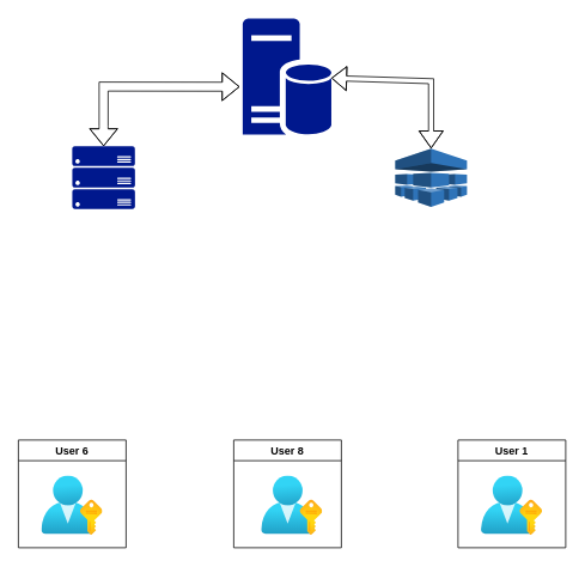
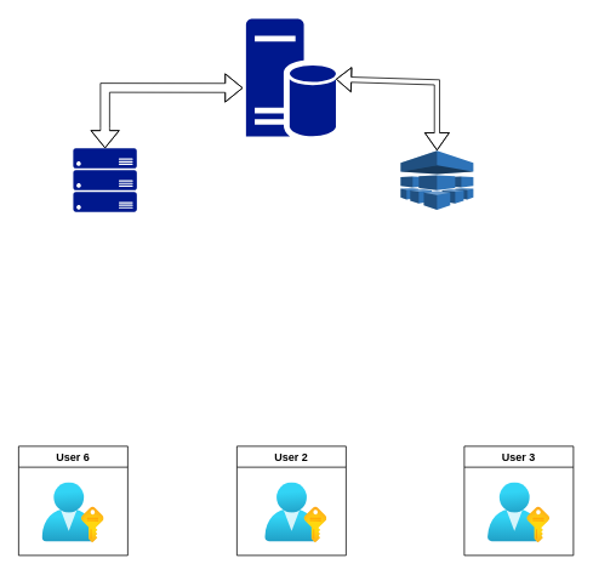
  <mxCell id="0" />
  <mxCell id="1" parent="0" />
  <mxCell id="2" value="" style="sketch=0;aspect=fixed;pointerEvents=1;shadow=0;dashed=0;html=1;strokeColor=none;labelPosition=center;verticalLabelPosition=bottom;verticalAlign=top;align=center;fillColor=#00188D;shape=mxgraph.azure.server_rack" vertex="1" parent="1"><mxGeometry x="80" y="162.5" width="70" height="70" as="geometry" /></mxCell>
  <mxCell id="3" value="" style="sketch=0;aspect=fixed;pointerEvents=1;shadow=0;dashed=0;html=1;strokeColor=none;labelPosition=center;verticalLabelPosition=bottom;verticalAlign=top;align=center;fillColor=#00188D;shape=mxgraph.mscae.enterprise.database_server" vertex="1" parent="1"><mxGeometry x="270" y="20" width="98.8" height="130" as="geometry" /></mxCell>
  <mxCell id="4" value="" style="outlineConnect=0;dashed=0;verticalLabelPosition=bottom;verticalAlign=top;align=center;html=1;shape=mxgraph.aws3.machine_learning;fillColor=#2E73B8;gradientColor=none;" vertex="1" parent="1"><mxGeometry x="440" y="165" width="80" height="65" as="geometry" /></mxCell>
  <mxCell id="5" value="" style="shape=flexArrow;endArrow=classic;startArrow=classic;html=1;rounded=0;entryX=0.5;entryY=0;entryDx=0;entryDy=0;entryPerimeter=0;width=5.714;startSize=5.157;" edge="1" parent="1" source="3" target="4"><mxGeometry width="100" height="100" relative="1" as="geometry"><mxPoint x="340" y="300" as="sourcePoint" /><mxPoint x="440" y="200" as="targetPoint" /><Array as="points"><mxPoint x="480" y="90" /></Array></mxGeometry></mxCell>
  <mxCell id="6" value="" style="shape=flexArrow;endArrow=classic;startArrow=classic;html=1;rounded=0;exitX=0.5;exitY=0;exitDx=0;exitDy=0;exitPerimeter=0;entryX=-0.034;entryY=0.586;entryDx=0;entryDy=0;entryPerimeter=0;" edge="1" parent="1" source="2" target="3"><mxGeometry width="100" height="100" relative="1" as="geometry"><mxPoint x="340" y="300" as="sourcePoint" /><mxPoint x="440" y="200" as="targetPoint" /><Array as="points"><mxPoint x="115" y="140" /><mxPoint x="115" y="96" /></Array></mxGeometry></mxCell>
  <mxCell id="7" value="User 6" style="swimlane;fillColor=none;" vertex="1" parent="1"><mxGeometry x="20" y="490" width="120" height="120" as="geometry" /></mxCell>
  <mxCell id="8" value="" style="aspect=fixed;html=1;points=[];align=center;image;fontSize=12;image=img/lib/azure2/azure_stack/User_Subscriptions.svg;fillColor=none;" vertex="1" parent="7"><mxGeometry x="26" y="40" width="68" height="66" as="geometry" /></mxCell>
- <mxCell id="9" value="User 8" style="swimlane;fillColor=none;" vertex="1" parent="1"><mxGeometry x="260" y="490" width="120" height="120" as="geometry" /></mxCell>
+ <mxCell id="9" value="User 2" style="swimlane;fillColor=none;" vertex="1" parent="1"><mxGeometry x="260" y="490" width="120" height="120" as="geometry" /></mxCell>
  <mxCell id="10" value="" style="aspect=fixed;html=1;points=[];align=center;image;fontSize=12;image=img/lib/azure2/azure_stack/User_Subscriptions.svg;fillColor=none;" vertex="1" parent="9"><mxGeometry x="31.0" y="40" width="68" height="66" as="geometry" /></mxCell>
- <mxCell id="11" value="User 1" style="swimlane;fillColor=none;" vertex="1" parent="1"><mxGeometry x="510" y="490" width="120" height="120" as="geometry" /></mxCell>
+ <mxCell id="11" value="User 3" style="swimlane;fillColor=none;" vertex="1" parent="1"><mxGeometry x="510" y="490" width="120" height="120" as="geometry" /></mxCell>
  <mxCell id="12" value="" style="aspect=fixed;html=1;points=[];align=center;image;fontSize=12;image=img/lib/azure2/azure_stack/User_Subscriptions.svg;fillColor=none;" vertex="1" parent="11"><mxGeometry x="26" y="40" width="68" height="66" as="geometry" /></mxCell>
